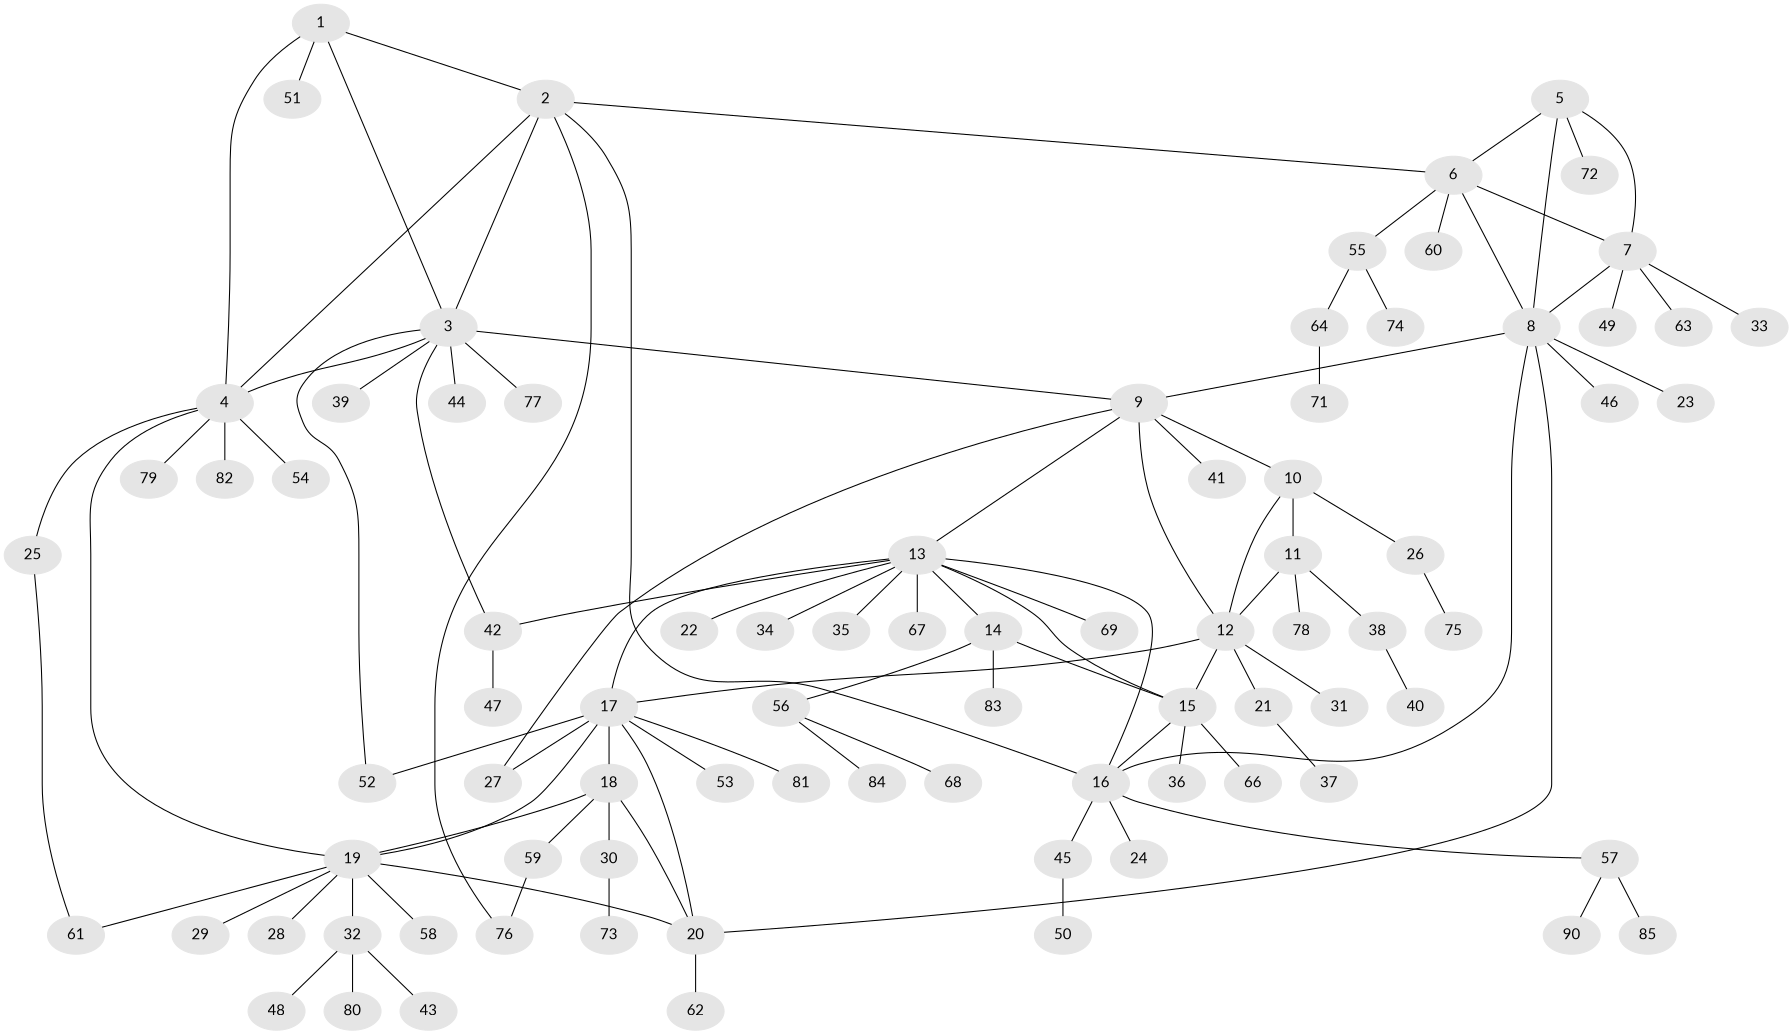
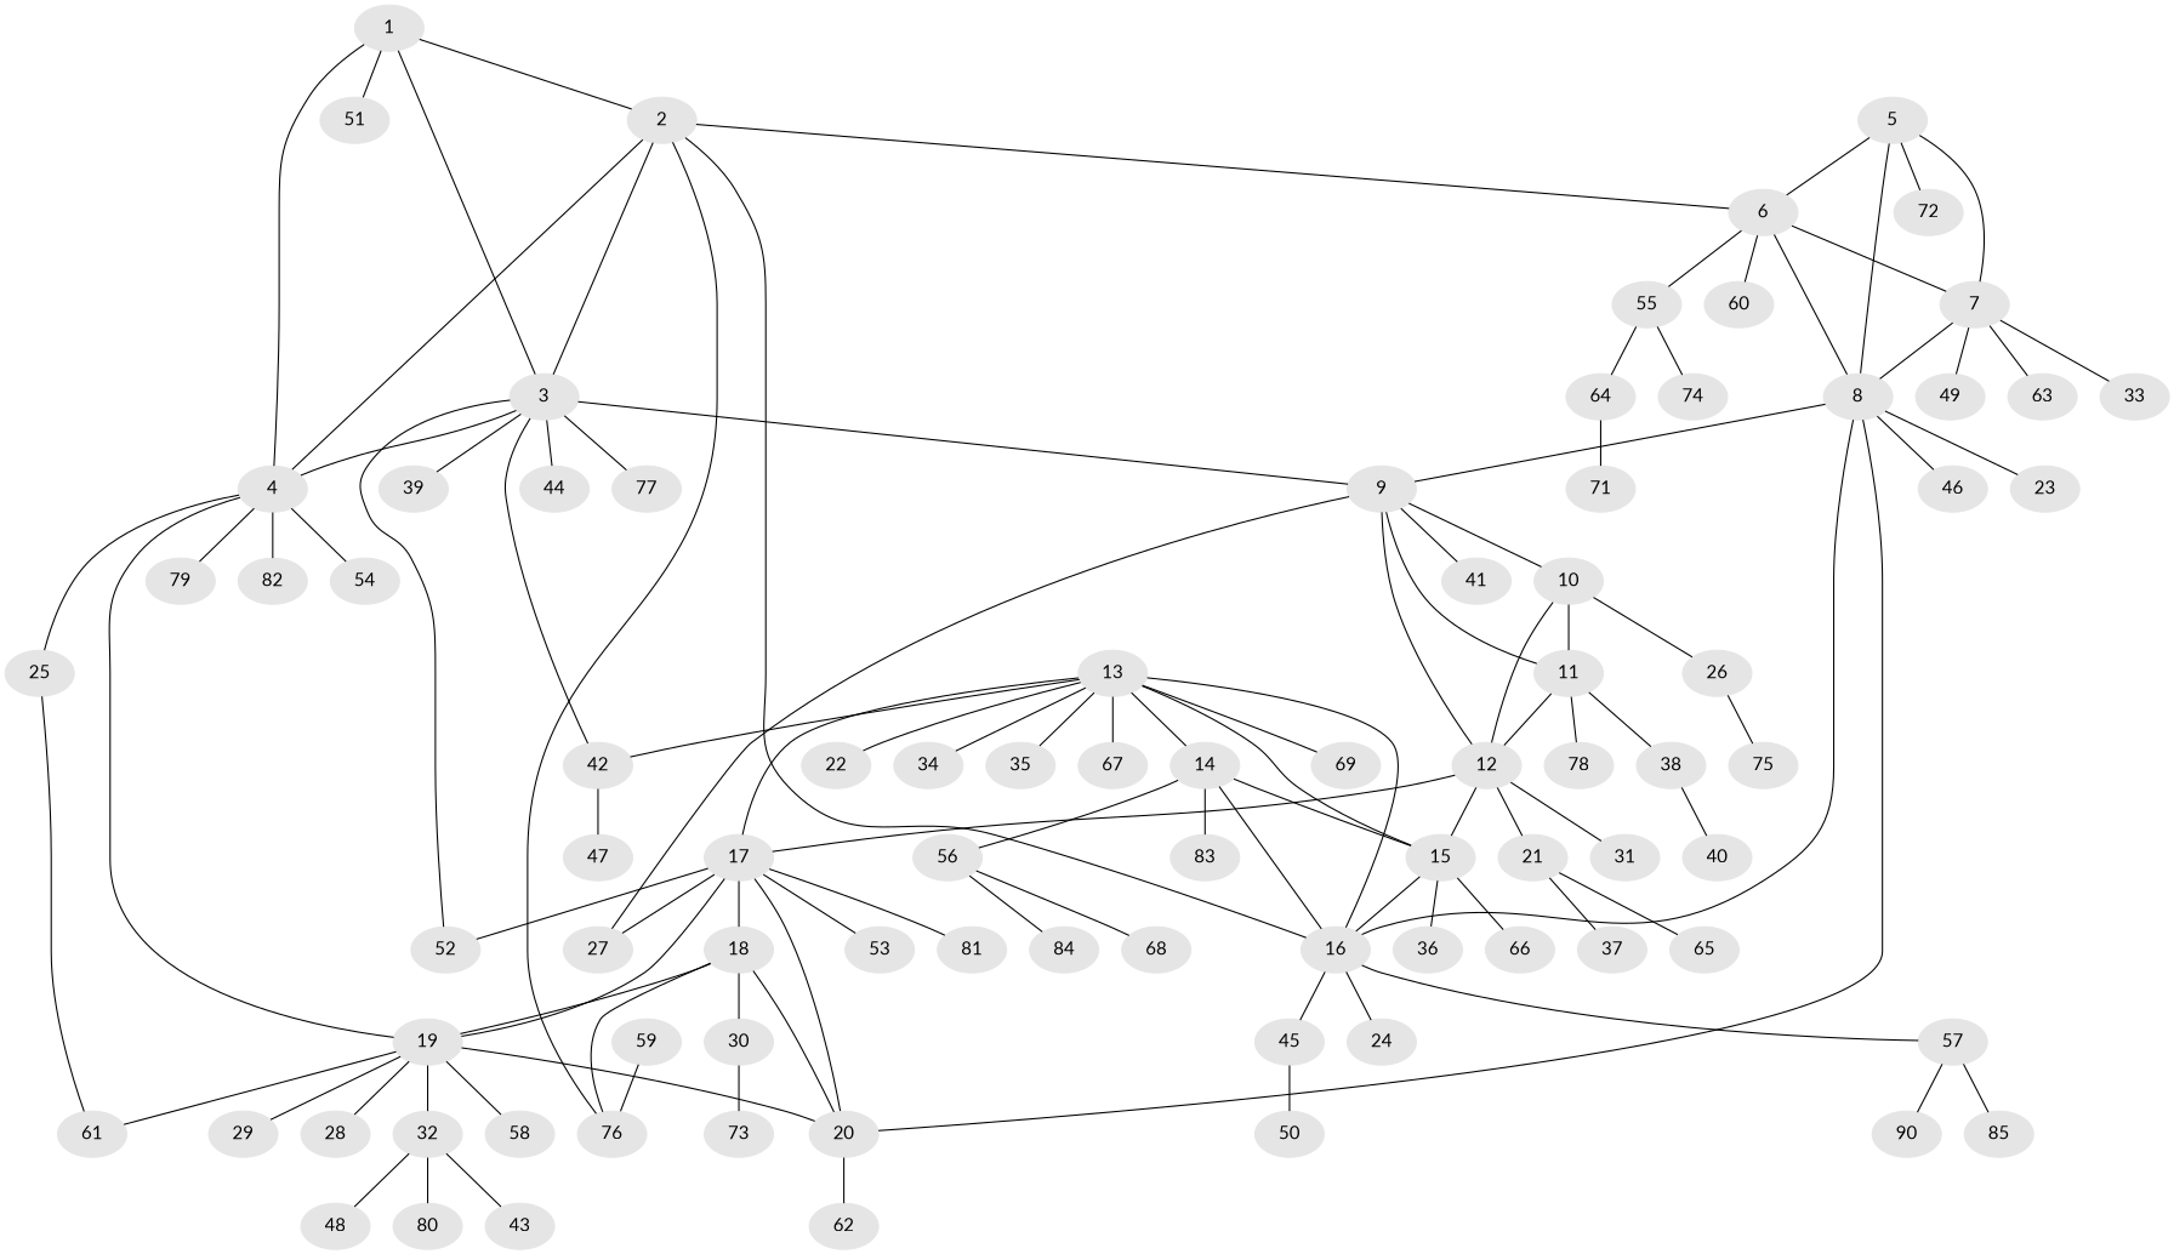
  graph {
    fontname=Lato
    node [color=gray90 fontname=Lato style=filled]
    edge [fontname=Lato]
    1
    2
    3
    4
    51
    6
    16
    76
    9
    39
    42
    44
    52
    77
    19
    25
    54
    79
    82
    7
    8
    55
    60
    24
    45
    57
    10
    11
    12
    27
    41
    47
    20
    28
    29
    32
    58
    61
    5
    72
    33
    49
    63
    23
    46
    64
    74
    62
    26
    38
    78
    15
    17
    21
    31
    75
    40
    36
    66
    18
    53
    81
    37
+   65
    13
    14
    22
    34
    35
    67
    69
    56
    83
    68
    84
    50
    n77 [label=90]
    85
    30
    59
    73
    43
    48
    80
    71
    1 -- 2
    1 -- 3
    1 -- 4
    1 -- 51
    2 -- 3
    2 -- 4
    2 -- 6
    2 -- 16
    2 -- 76
    3 -- 4
    3 -- 9
    3 -- 39
    3 -- 42
    3 -- 44
    3 -- 52
    3 -- 77
    4 -- 19
    4 -- 25
    4 -- 54
    4 -- 79
    4 -- 82
    6 -- 7
    6 -- 8
    6 -- 55
    6 -- 60
    16 -- 24
    16 -- 45
    16 -- 57
    9 -- 10
-   9 -- 13
+   9 -- 11
    9 -- 12
    9 -- 27
    9 -- 41
    42 -- 47
    19 -- 20
    19 -- 28
    19 -- 29
    19 -- 32
    19 -- 58
    19 -- 61
    25 -- 61
    7 -- 8
    7 -- 33
    7 -- 49
    7 -- 63
    8 -- 16
    8 -- 9
    8 -- 20
    8 -- 23
    8 -- 46
    55 -- 64
    55 -- 74
    45 -- 50
    57 -- n77
    57 -- 85
    10 -- 11
    10 -- 12
    10 -- 26
    11 -- 12
    11 -- 38
    11 -- 78
    12 -- 15
    12 -- 17
    12 -- 21
    12 -- 31
    20 -- 62
    32 -- 43
    32 -- 48
    32 -- 80
    5 -- 6
    5 -- 7
    5 -- 8
    5 -- 72
    64 -- 71
    26 -- 75
    38 -- 40
    15 -- 16
    15 -- 36
    15 -- 66
    17 -- 52
    17 -- 19
    17 -- 27
    17 -- 20
    17 -- 18
    17 -- 53
    17 -- 81
    21 -- 37
+   21 -- 65
    18 -- 19
    18 -- 20
    18 -- 30
-   18 -- 59
+   18 -- 76
    13 -- 16
    13 -- 42
    13 -- 15
    13 -- 17
    13 -- 14
    13 -- 22
    13 -- 34
    13 -- 35
    13 -- 67
    13 -- 69
+   14 -- 16
    14 -- 15
    14 -- 56
    14 -- 83
    56 -- 68
    56 -- 84
    30 -- 73
    59 -- 76
  }
